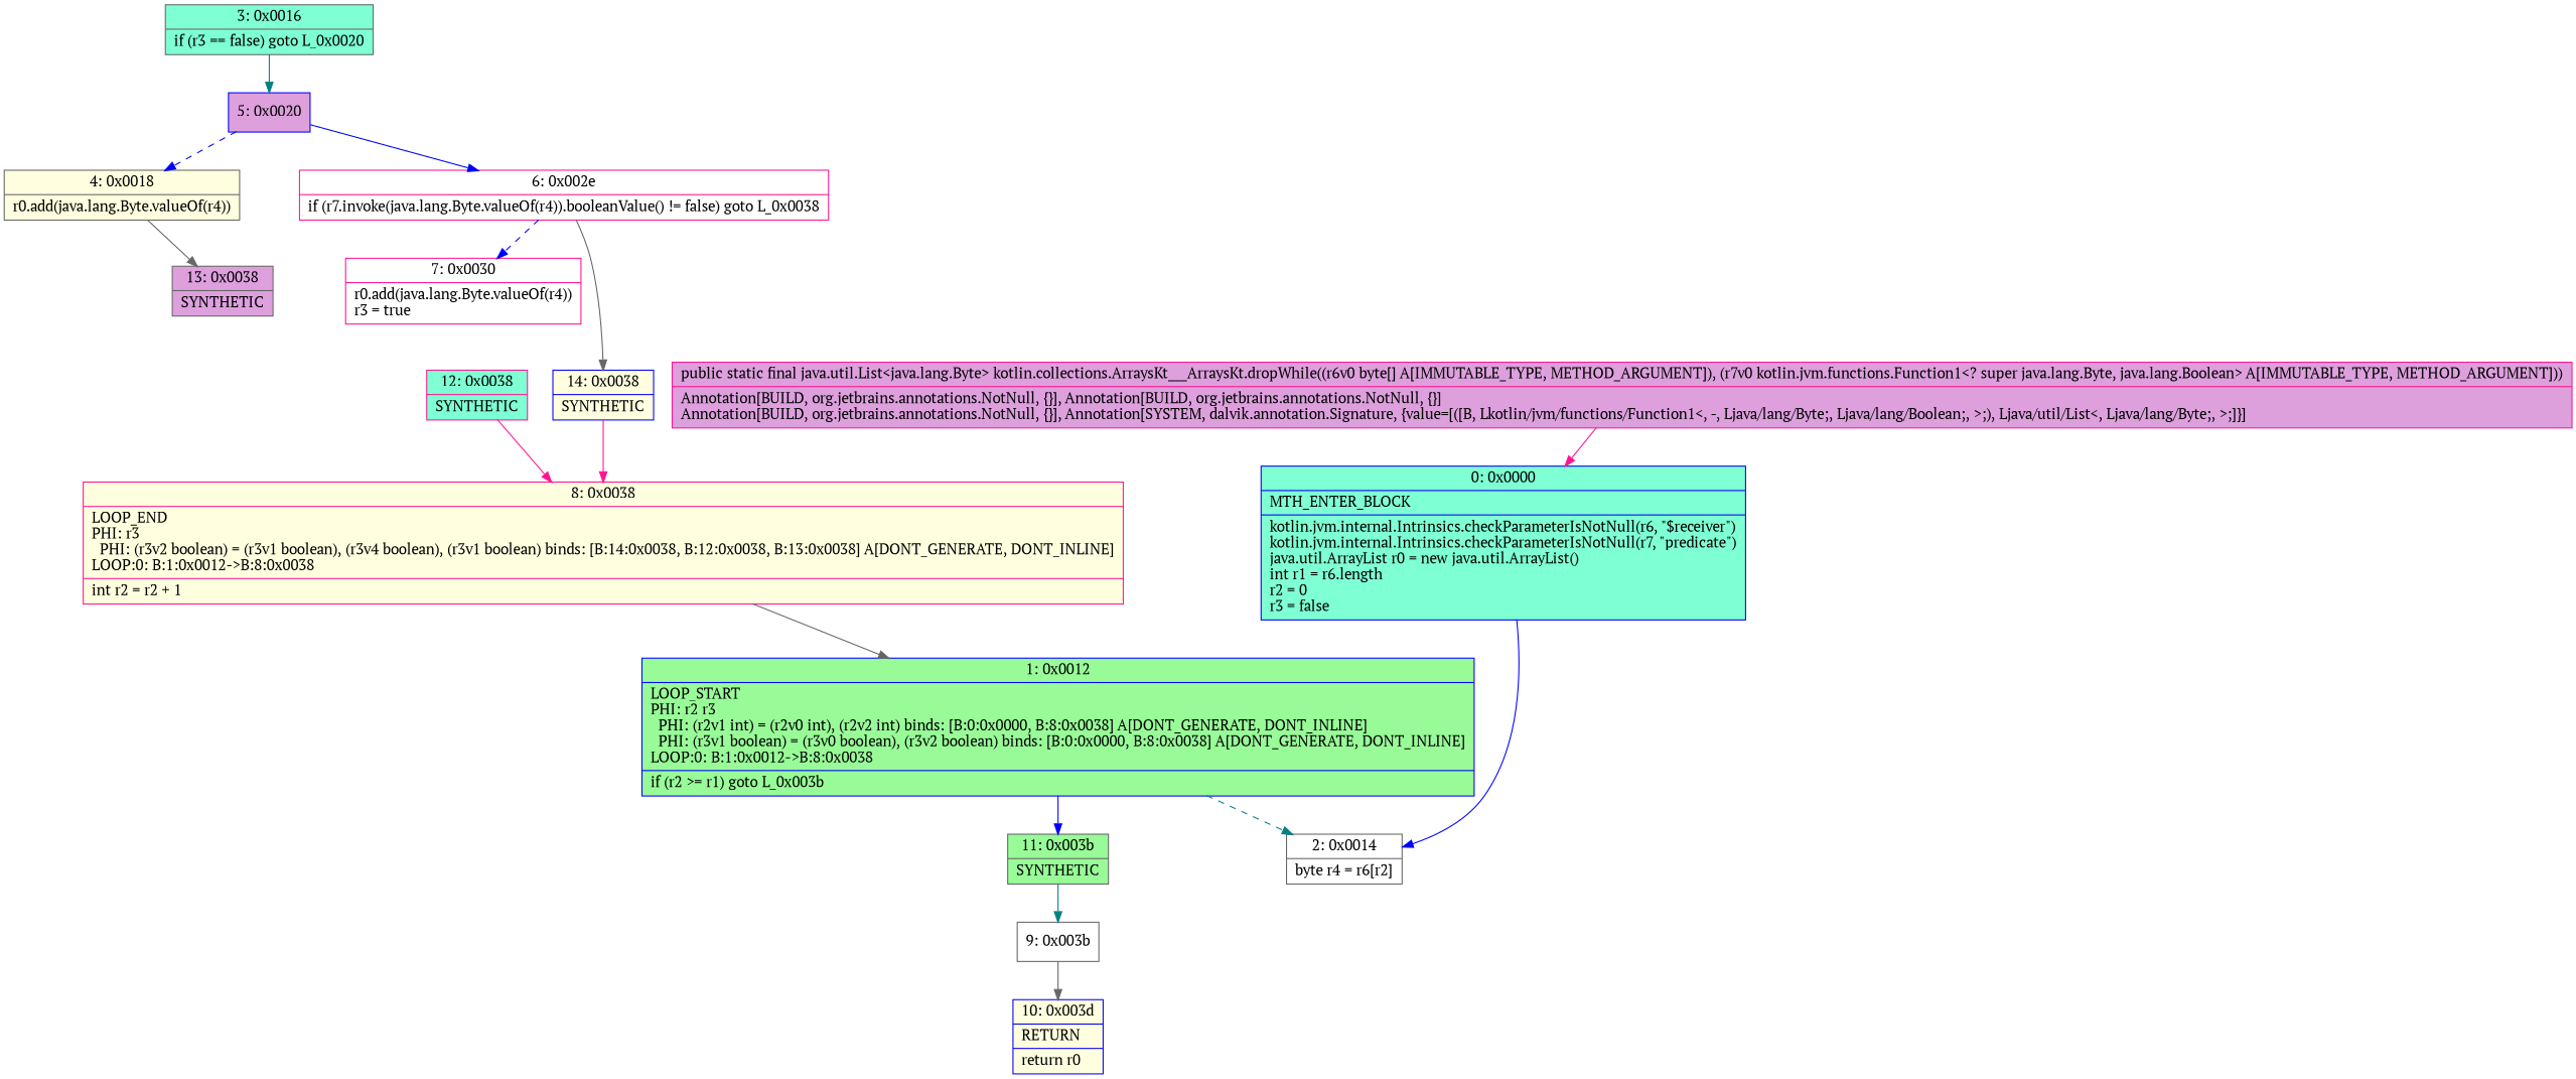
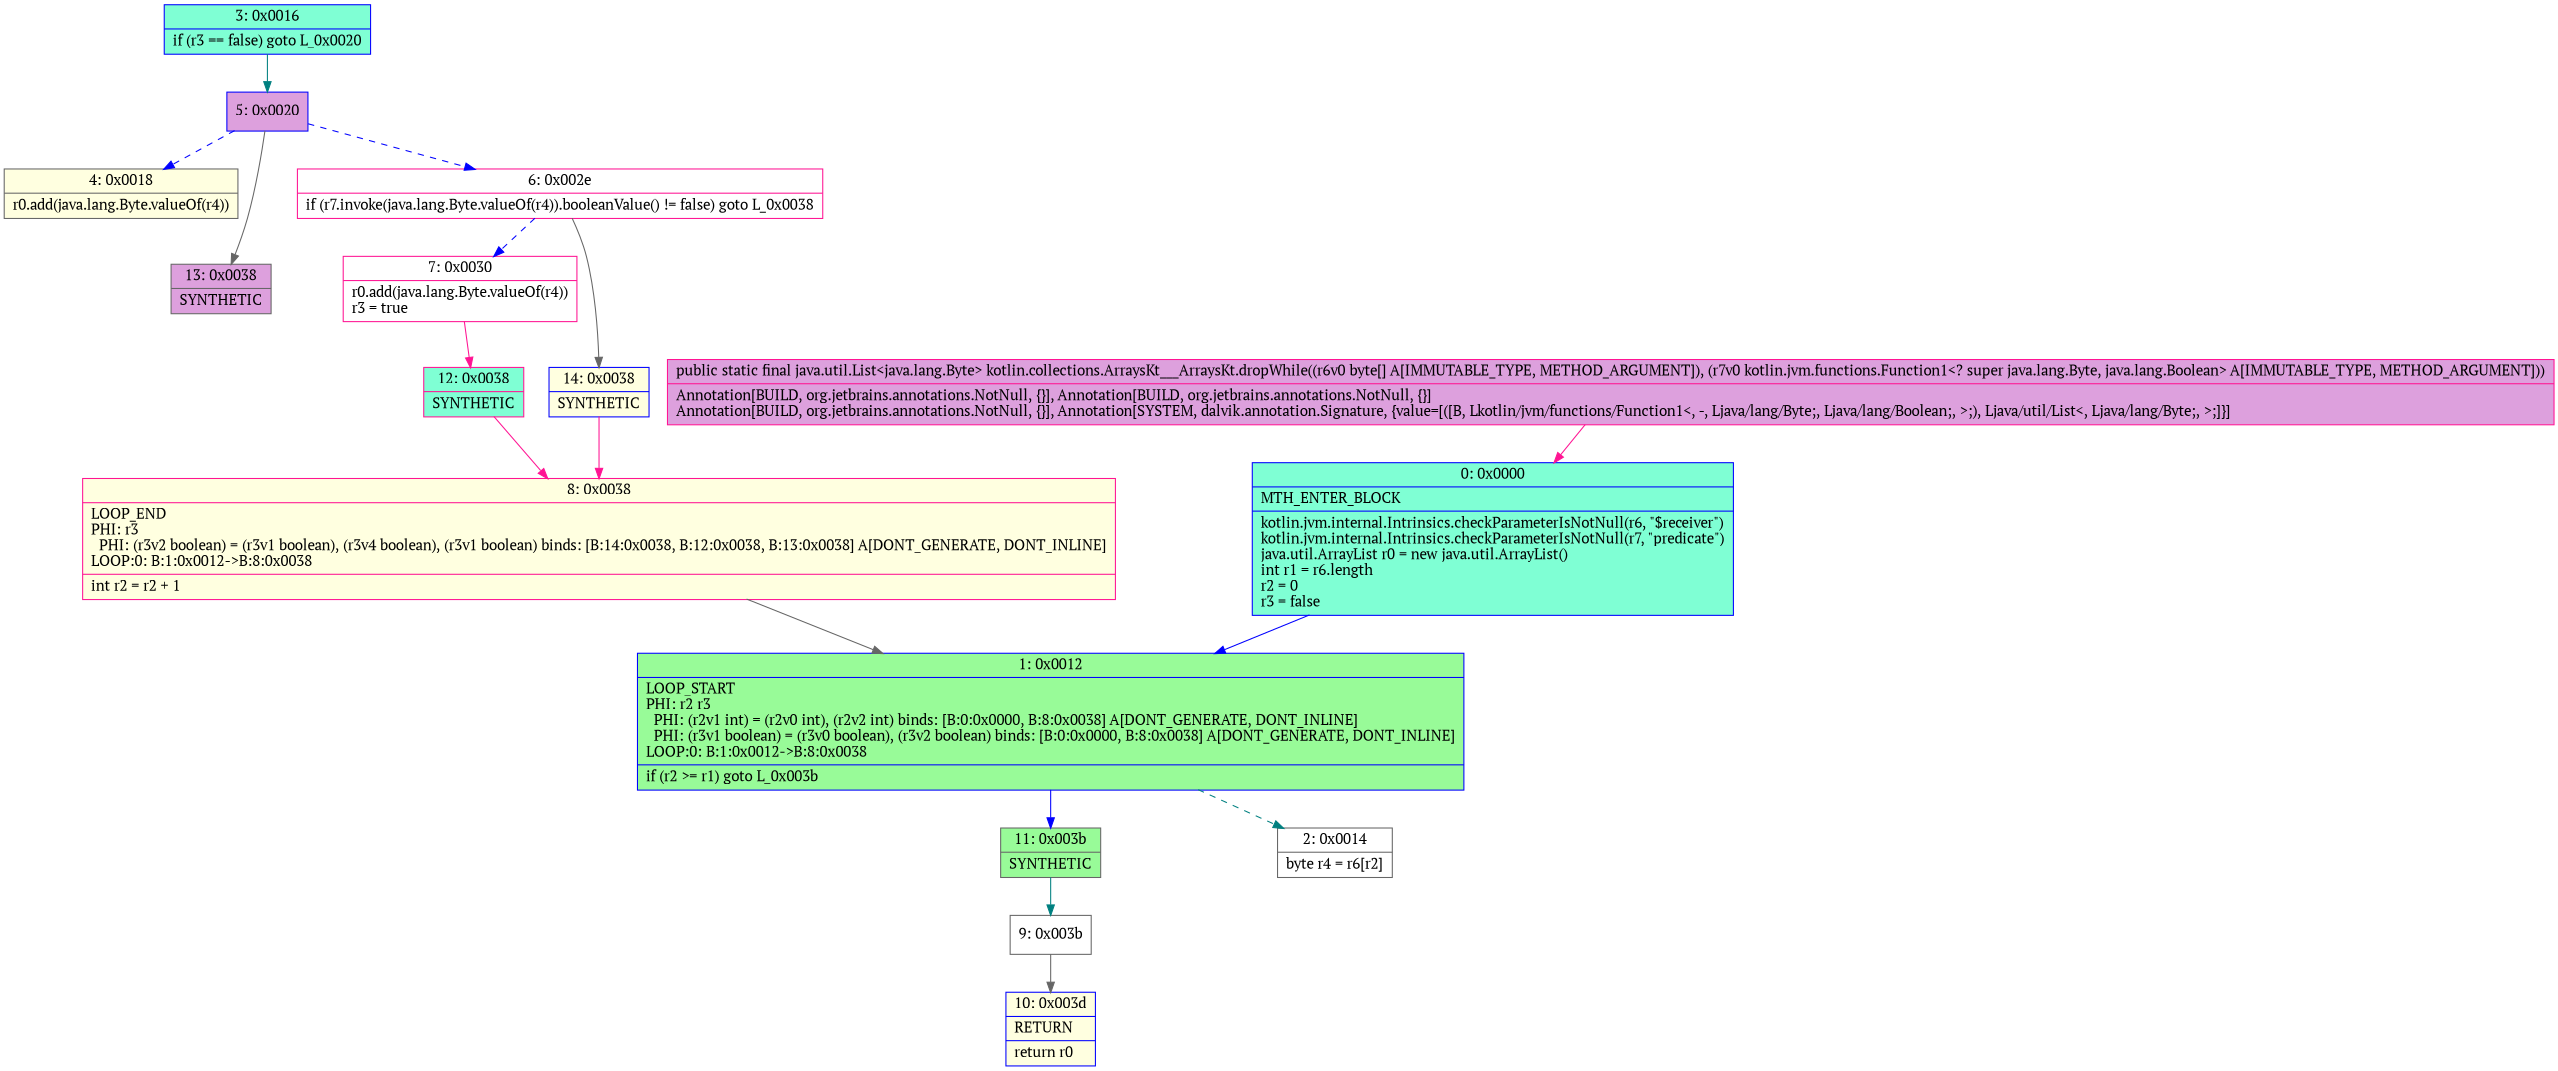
  digraph {
    fontname="PT Serif"
    node [color=gray40 fillcolor=white fontname="PT Serif" shape=record style=filled]
    edge [color=blue fontname="PT Serif"]
    n1 [color=blue fillcolor=aquamarine label="{0\:\ 0x0000|MTH_ENTER_BLOCK\l|kotlin.jvm.internal.Intrinsics.checkParameterIsNotNull(r6, \"$receiver\")\lkotlin.jvm.internal.Intrinsics.checkParameterIsNotNull(r7, \"predicate\")\ljava.util.ArrayList r0 = new java.util.ArrayList()\lint r1 = r6.length\lr2 = 0\lr3 = false\l}"]
    n2 [color=blue fillcolor=palegreen label="{1\:\ 0x0012|LOOP_START\lPHI: r2 r3 \l  PHI: (r2v1 int) = (r2v0 int), (r2v2 int) binds: [B:0:0x0000, B:8:0x0038] A[DONT_GENERATE, DONT_INLINE]\l  PHI: (r3v1 boolean) = (r3v0 boolean), (r3v2 boolean) binds: [B:0:0x0000, B:8:0x0038] A[DONT_GENERATE, DONT_INLINE]\lLOOP:0: B:1:0x0012\-\>B:8:0x0038\l|if (r2 \>= r1) goto L_0x003b\l}"]
    n3 [label="{2\:\ 0x0014|byte r4 = r6[r2]\l}"]
    n4 [fillcolor=palegreen label="{11\:\ 0x003b|SYNTHETIC\l}"]
    n5 [label="{9\:\ 0x003b}"]
-   n6 [fillcolor=aquamarine label="{3\:\ 0x0016|if (r3 == false) goto L_0x0020\l}"]
+   n6 [color=blue fillcolor=aquamarine label="{3\:\ 0x0016|if (r3 == false) goto L_0x0020\l}"]
    n7 [color=blue fillcolor=plum label="{5\:\ 0x0020}"]
    n8 [fillcolor=lightyellow label="{4\:\ 0x0018|r0.add(java.lang.Byte.valueOf(r4))\l}"]
    n9 [fillcolor=plum label="{13\:\ 0x0038|SYNTHETIC\l}"]
    n10 [color=deeppink label="{6\:\ 0x002e|if (r7.invoke(java.lang.Byte.valueOf(r4)).booleanValue() != false) goto L_0x0038\l}"]
    n11 [color=deeppink label="{7\:\ 0x0030|r0.add(java.lang.Byte.valueOf(r4))\lr3 = true\l}"]
    n12 [color=blue fillcolor=lightyellow label="{14\:\ 0x0038|SYNTHETIC\l}"]
    n13 [color=deeppink fillcolor=aquamarine label="{12\:\ 0x0038|SYNTHETIC\l}"]
    n14 [color=deeppink fillcolor=lightyellow label="{8\:\ 0x0038|LOOP_END\lPHI: r3 \l  PHI: (r3v2 boolean) = (r3v1 boolean), (r3v4 boolean), (r3v1 boolean) binds: [B:14:0x0038, B:12:0x0038, B:13:0x0038] A[DONT_GENERATE, DONT_INLINE]\lLOOP:0: B:1:0x0012\-\>B:8:0x0038\l|int r2 = r2 + 1\l}"]
    n15 [color=blue fillcolor=lightyellow label="{10\:\ 0x003d|RETURN\l|return r0\l}"]
    n16 [color=deeppink fillcolor=plum label="{public static final java.util.List\<java.lang.Byte\> kotlin.collections.ArraysKt___ArraysKt.dropWhile((r6v0 byte[] A[IMMUTABLE_TYPE, METHOD_ARGUMENT]), (r7v0 kotlin.jvm.functions.Function1\<? super java.lang.Byte, java.lang.Boolean\> A[IMMUTABLE_TYPE, METHOD_ARGUMENT]))  | Annotation[BUILD, org.jetbrains.annotations.NotNull, \{\}], Annotation[BUILD, org.jetbrains.annotations.NotNull, \{\}]\lAnnotation[BUILD, org.jetbrains.annotations.NotNull, \{\}], Annotation[SYSTEM, dalvik.annotation.Signature, \{value=[([B, Lkotlin\/jvm\/functions\/Function1\<, \-, Ljava\/lang\/Byte;, Ljava\/lang\/Boolean;, \>;), Ljava\/util\/List\<, Ljava\/lang\/Byte;, \>;]\}]\l}"]
-   n1 -> n3
+   n1 -> n2
    n2 -> n3 [color=teal style=dashed]
    n2 -> n4
    n4 -> n5 [color=teal]
    n5 -> n15 [color=gray40]
    n6 -> n7 [color=teal]
    n7 -> n8 [style=dashed]
-   n7 -> n10
-   n8 -> n9 [color=gray40]
+   n7 -> n10 [style=dashed]
+   n7 -> n9 [color=gray40]
    n10 -> n11 [style=dashed]
    n10 -> n12 [color=gray40]
+   n11 -> n13 [color=deeppink]
    n12 -> n14 [color=deeppink]
    n13 -> n14 [color=deeppink]
    n14 -> n2 [color=gray40]
    n16 -> n1 [color=deeppink]
  }
